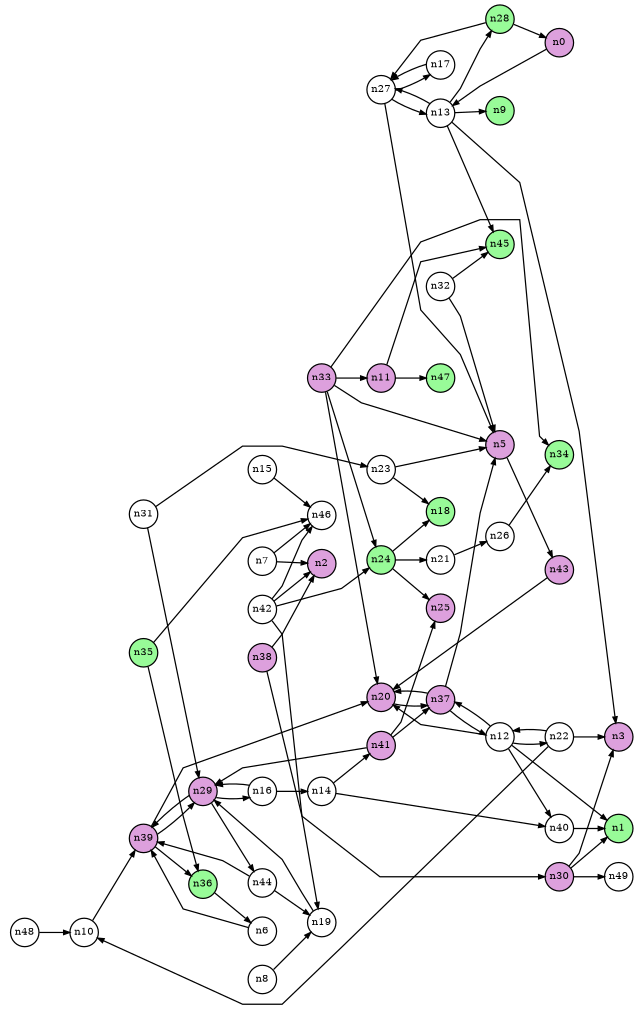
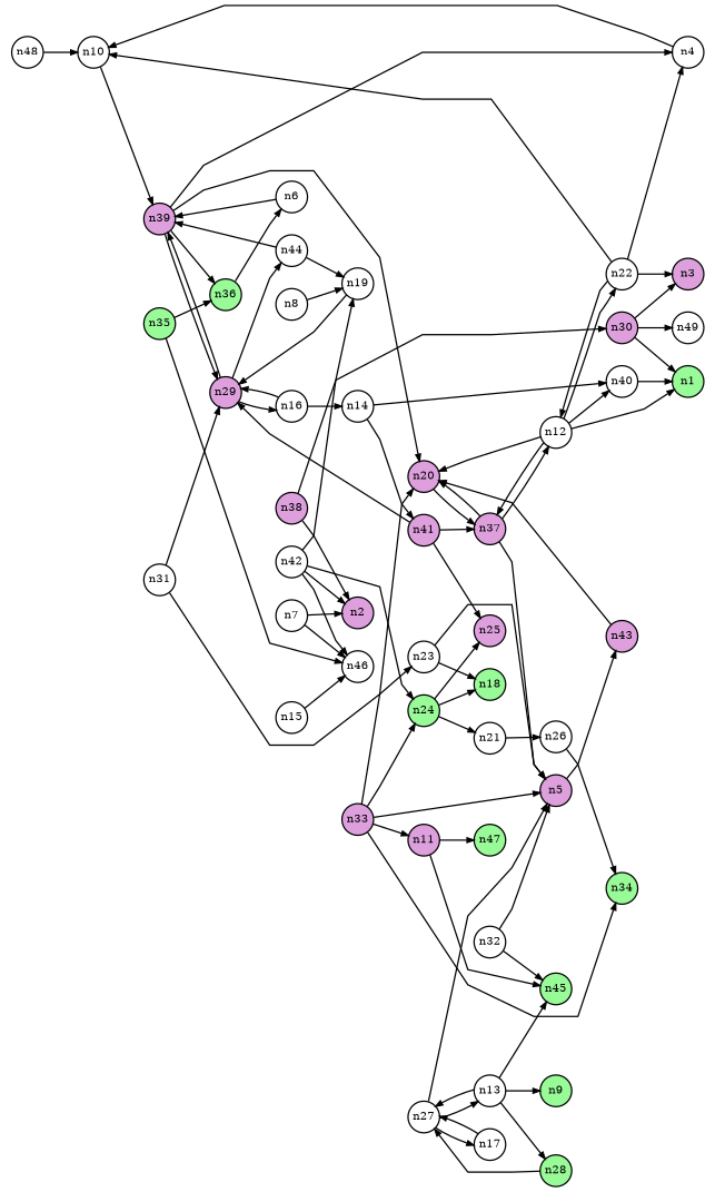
  digraph {
    fontsize=8
    nodesep=0.22
    nodesize=0.16
    rankdir=LR
    ranksep=0.22
    splines=polyline
    node [fillcolor=white fixedsize=shape fontsize=8 shape=circle style=filled]
    edge [arrowsize=0.5]
    n10 [width=0.32]
    n39 [fillcolor=plum width=0.32]
+   n4 [width=0.32]
    n20 [fillcolor=plum width=0.32]
    n29 [fillcolor=plum width=0.32]
    n36 [fillcolor=palegreen width=0.32]
    n37 [fillcolor=plum width=0.32]
    n16 [width=0.32]
    n44 [width=0.32]
    n6 [width=0.32]
    n43 [fillcolor=plum width=0.32]
    n5 [fillcolor=plum width=0.32]
    n12 [width=0.32]
    n7 [width=0.32]
    n2 [fillcolor=plum width=0.32]
    n46 [width=0.32]
    n19 [width=0.32]
    n14 [width=0.32]
    n8 [width=0.32]
    n11 [fillcolor=plum width=0.32]
    n45 [fillcolor=palegreen width=0.32]
    n47 [fillcolor=palegreen width=0.32]
    n1 [fillcolor=palegreen width=0.32]
    n22 [width=0.32]
    n40 [width=0.32]
    n3 [fillcolor=plum width=0.32]
    n13 [width=0.32]
    n9 [fillcolor=palegreen width=0.32]
    n28 [fillcolor=palegreen width=0.32]
    n27 [width=0.32]
-   n0 [fillcolor=plum width=0.32]
    n17 [width=0.32]
    n41 [fillcolor=plum width=0.32]
    n25 [fillcolor=plum width=0.32]
    n15 [width=0.32]
    n23 [width=0.32]
    n18 [fillcolor=palegreen width=0.32]
    n24 [fillcolor=palegreen width=0.32]
    n21 [width=0.32]
    n26 [width=0.32]
    n34 [fillcolor=palegreen width=0.32]
    n30 [fillcolor=plum width=0.32]
    n49 [width=0.32]
    n31 [width=0.32]
    n32 [width=0.32]
    n33 [fillcolor=plum width=0.32]
    n35 [fillcolor=palegreen width=0.32]
    n38 [fillcolor=plum width=0.32]
    n42 [width=0.32]
    n48 [width=0.32]
    n10 -> n39
+   n39 -> n4
    n39 -> n20
    n39 -> n29
    n39 -> n36
+   n4 -> n10
    n20 -> n37
    n29 -> n39
    n29 -> n16
    n29 -> n44
    n36 -> n6
    n37 -> n20
    n37 -> n5
    n37 -> n12
    n16 -> n29
    n16 -> n14
    n44 -> n39
    n44 -> n19
    n6 -> n39
    n43 -> n20
    n5 -> n43
    n12 -> n20
    n12 -> n37
    n12 -> n1
    n12 -> n22
    n12 -> n40
    n7 -> n2
    n7 -> n46
    n19 -> n29
    n14 -> n40
    n14 -> n41
    n8 -> n19
    n11 -> n45
    n11 -> n47
    n22 -> n10
+   n22 -> n4
    n22 -> n12
    n22 -> n3
    n40 -> n1
    n13 -> n45
-   n13 -> n3
    n13 -> n9
    n13 -> n28
    n13 -> n27
    n28 -> n27
-   n28 -> n0
    n27 -> n5
    n27 -> n13
    n27 -> n17
-   n0 -> n13
    n17 -> n27
    n41 -> n29
    n41 -> n37
    n41 -> n25
    n15 -> n46
    n23 -> n5
    n23 -> n18
    n24 -> n25
    n24 -> n18
    n24 -> n21
    n21 -> n26
    n26 -> n34
    n30 -> n1
    n30 -> n3
    n30 -> n49
    n31 -> n29
    n31 -> n23
    n32 -> n5
    n32 -> n45
    n33 -> n20
    n33 -> n5
    n33 -> n11
    n33 -> n24
    n33 -> n34
    n35 -> n36
    n35 -> n46
    n38 -> n2
    n38 -> n30
    n42 -> n2
    n42 -> n46
    n42 -> n19
    n42 -> n24
    n48 -> n10
  }
